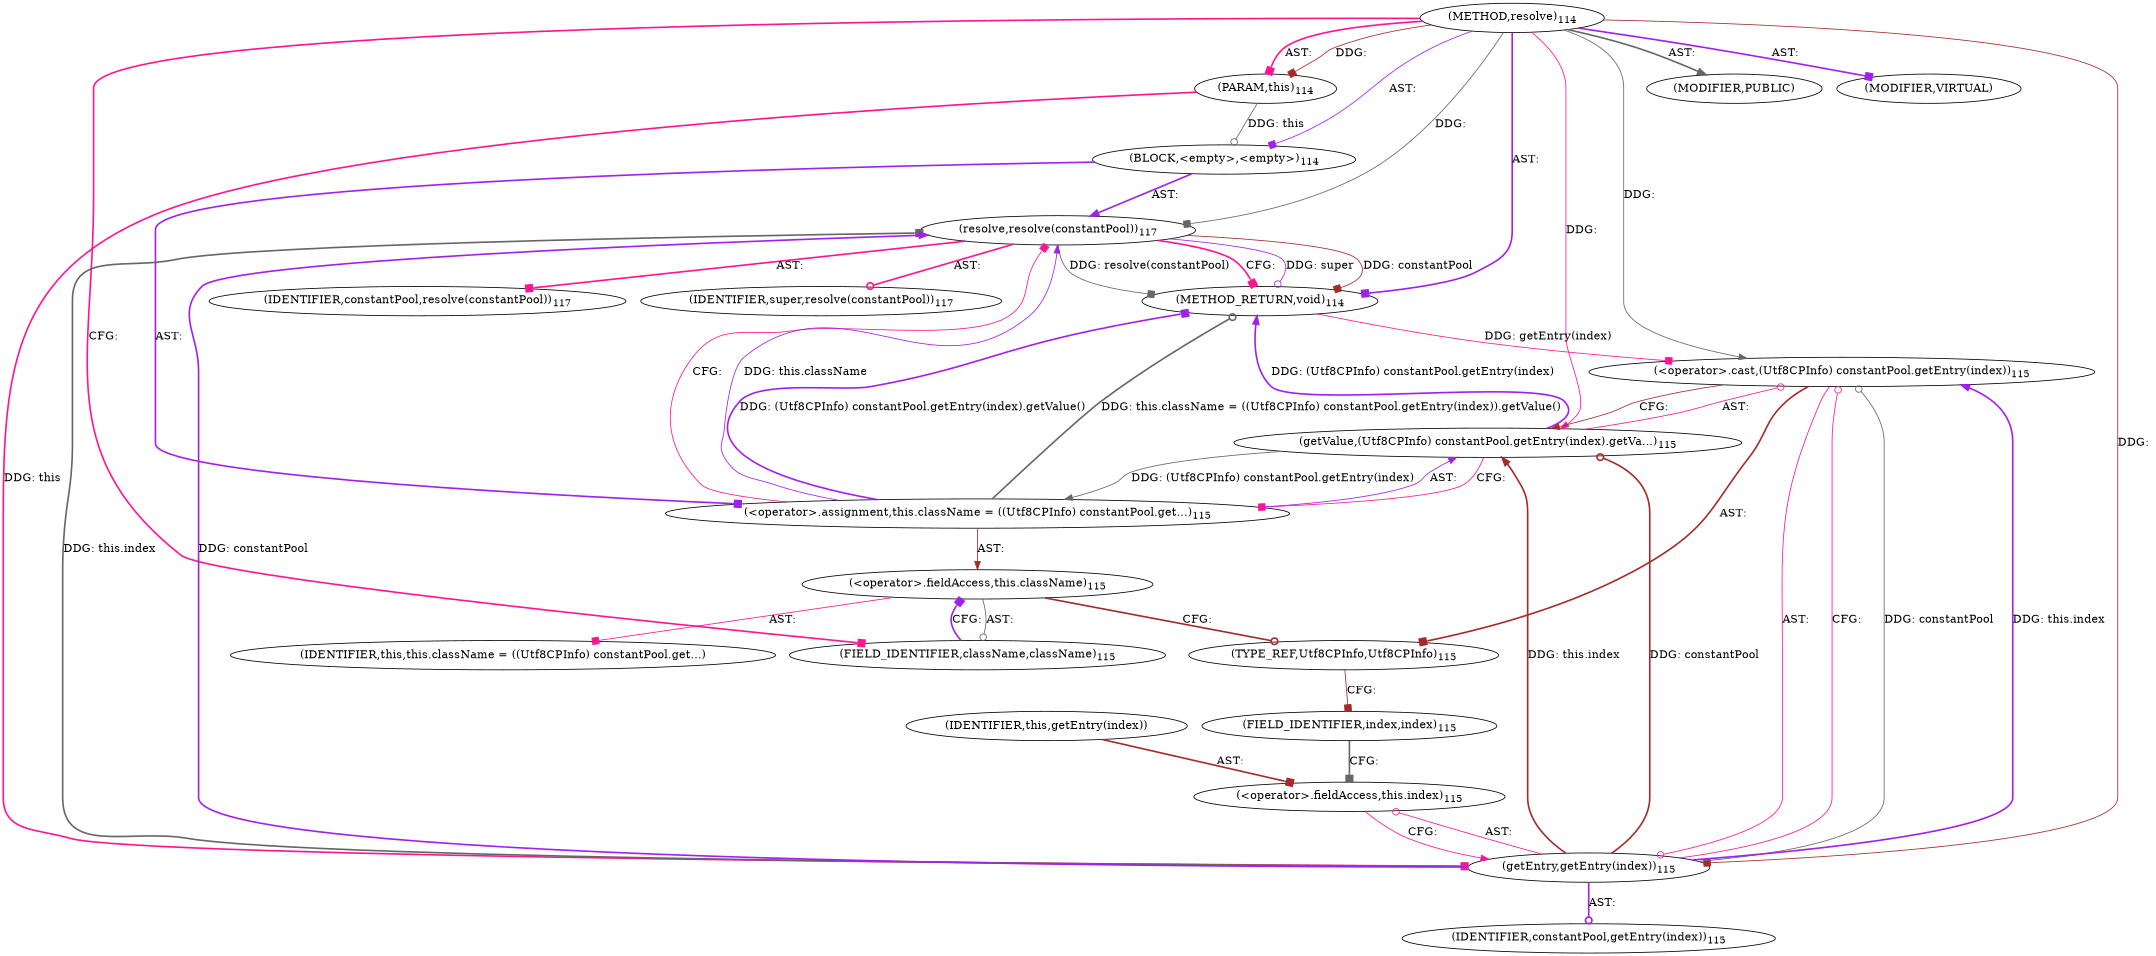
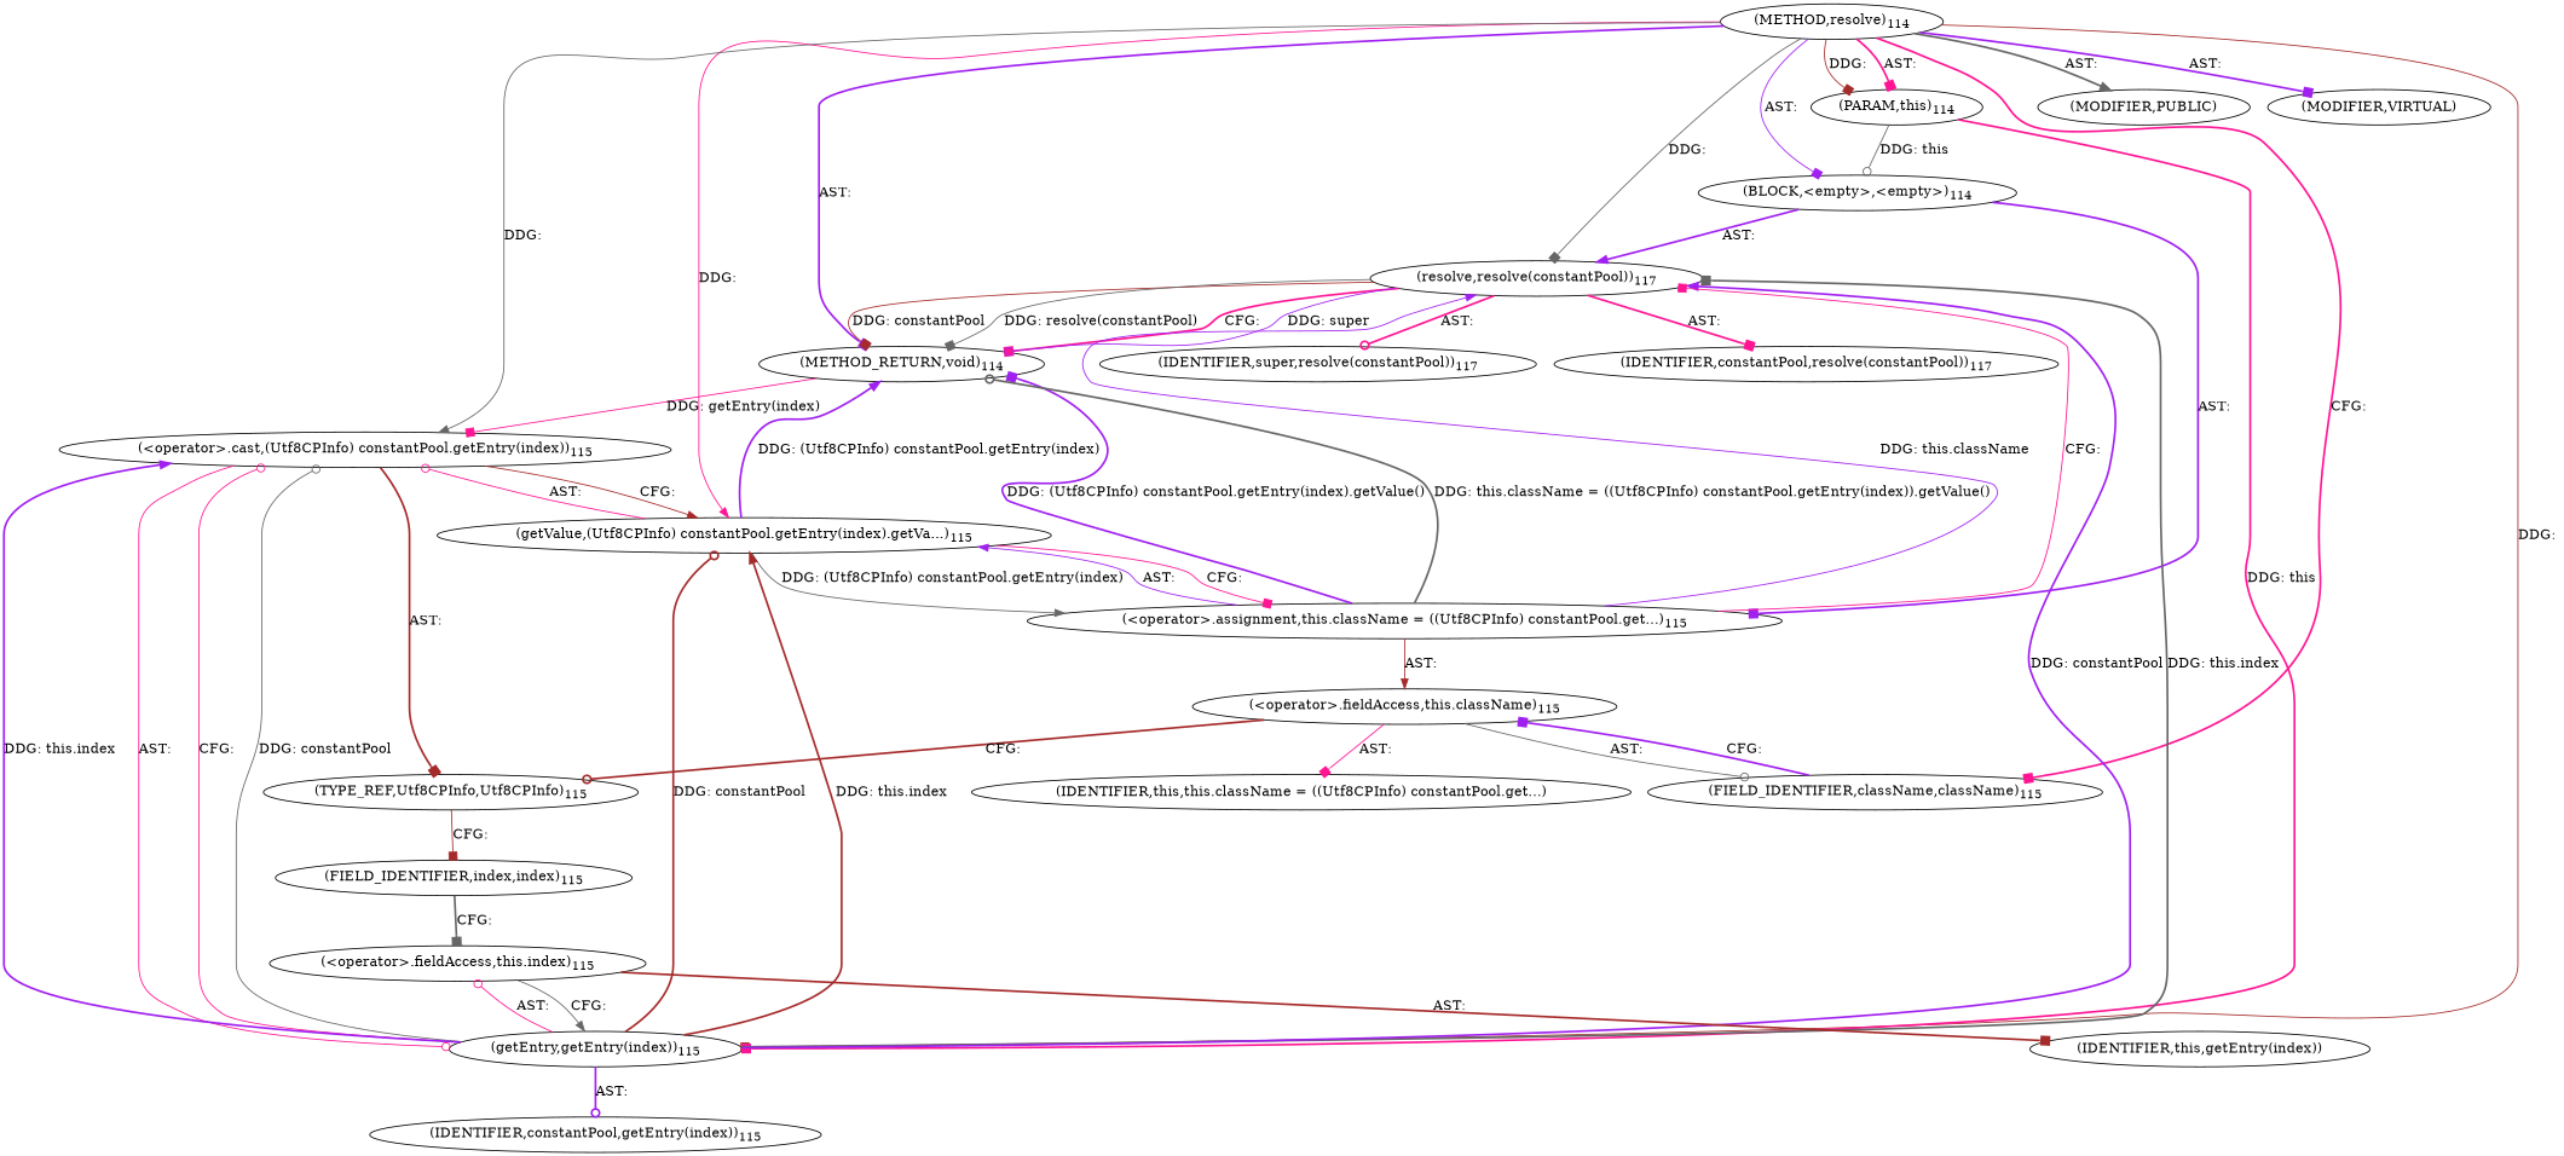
  digraph {
    edge [arrowhead=box color=deeppink style=solid]
    n1 [label=<(METHOD,resolve)<SUB>114</SUB>>]
    n2 [label=<(PARAM,this)<SUB>114</SUB>>]
    n3 [label=<(BLOCK,&lt;empty&gt;,&lt;empty&gt;)<SUB>114</SUB>>]
    n4 [label=<(FIELD_IDENTIFIER,className,className)<SUB>115</SUB>>]
    n5 [label=<(getValue,(Utf8CPInfo) constantPool.getEntry(index).getVa...)<SUB>115</SUB>>]
    n6 [label=<(&lt;operator&gt;.cast,(Utf8CPInfo) constantPool.getEntry(index))<SUB>115</SUB>>]
    n7 [label=<(getEntry,getEntry(index))<SUB>115</SUB>>]
    n8 [label=<(resolve,resolve(constantPool))<SUB>117</SUB>>]
    n9 [label=<(MODIFIER,PUBLIC)>]
    n10 [label=<(MODIFIER,VIRTUAL)>]
    n11 [label=<(METHOD_RETURN,void)<SUB>114</SUB>>]
    n12 [label=<(&lt;operator&gt;.assignment,this.className = ((Utf8CPInfo) constantPool.get...)<SUB>115</SUB>>]
    n13 [label=<(&lt;operator&gt;.fieldAccess,this.className)<SUB>115</SUB>>]
    n14 [label=<(TYPE_REF,Utf8CPInfo,Utf8CPInfo)<SUB>115</SUB>>]
    n15 [label=<(IDENTIFIER,constantPool,getEntry(index))<SUB>115</SUB>>]
    n16 [label=<(&lt;operator&gt;.fieldAccess,this.index)<SUB>115</SUB>>]
    n17 [label=<(IDENTIFIER,super,resolve(constantPool))<SUB>117</SUB>>]
    n18 [label=<(IDENTIFIER,constantPool,resolve(constantPool))<SUB>117</SUB>>]
    n19 [label=<(IDENTIFIER,this,this.className = ((Utf8CPInfo) constantPool.get...)>]
    n20 [label=<(FIELD_IDENTIFIER,index,index)<SUB>115</SUB>>]
    n21 [label=<(IDENTIFIER,this,getEntry(index))>]
    n1 -> n2 [label="AST: " style=bold]
    n1 -> n2 [color=brown label="DDG: "]
    n1 -> n3 [color=purple label="AST: "]
    n1 -> n4 [label="CFG: " style=bold]
    n1 -> n5 [arrowhead=normal label="DDG: "]
    n1 -> n6 [arrowhead=normal color=gray40 label="DDG: "]
    n1 -> n7 [color=brown label="DDG: "]
    n1 -> n8 [color=gray40 label="DDG: "]
    n1 -> n9 [arrowhead=normal color=gray40 label="AST: " style=bold]
    n1 -> n10 [color=purple label="AST: " style=bold]
    n1 -> n11 [color=purple label="AST: " style=bold]
    n2 -> n3 [arrowhead=odot color=gray40 label="DDG: this"]
    n2 -> n7 [label="DDG: this" style=bold]
    n3 -> n8 [arrowhead=normal color=purple label="AST: " style=bold]
    n3 -> n12 [color=purple label="AST: " style=bold]
    n4 -> n13 [color=purple label="CFG: " style=bold]
    n5 -> n6 [arrowhead=odot label="AST: "]
    n5 -> n11 [arrowhead=normal color=purple label="DDG: (Utf8CPInfo) constantPool.getEntry(index)" style=bold]
    n5 -> n12 [label="CFG: "]
    n5 -> n12 [arrowhead=normal color=gray40 label="DDG: (Utf8CPInfo) constantPool.getEntry(index)"]
    n6 -> n5 [arrowhead=normal color=brown label="CFG: "]
    n6 -> n7 [arrowhead=odot label="AST: "]
    n6 -> n14 [color=brown label="AST: " style=bold]
    n7 -> n5 [arrowhead=odot color=brown label="DDG: constantPool" style=bold]
    n7 -> n5 [arrowhead=normal color=brown label="DDG: this.index" style=bold]
    n7 -> n6 [arrowhead=odot label="CFG: "]
    n7 -> n6 [arrowhead=odot color=gray40 label="DDG: constantPool"]
    n7 -> n6 [arrowhead=normal color=purple label="DDG: this.index" style=bold]
    n7 -> n8 [color=gray40 label="DDG: this.index" style=bold]
    n7 -> n8 [arrowhead=normal color=purple label="DDG: constantPool" style=bold]
    n7 -> n15 [arrowhead=odot color=purple label="AST: " style=bold]
    n7 -> n16 [arrowhead=odot label="AST: "]
    n8 -> n11 [label="CFG: " style=bold]
    n8 -> n11 [arrowhead=odot color=purple label="DDG: super"]
    n8 -> n11 [color=brown label="DDG: constantPool"]
    n8 -> n11 [color=gray40 label="DDG: resolve(constantPool)"]
    n8 -> n17 [arrowhead=odot label="AST: " style=bold]
    n8 -> n18 [label="AST: " style=bold]
    n11 -> n6 [label="DDG: getEntry(index)"]
    n12 -> n5 [arrowhead=normal color=purple label="AST: "]
    n12 -> n8 [label="CFG: "]
    n12 -> n8 [arrowhead=normal color=purple label="DDG: this.className"]
    n12 -> n11 [color=purple label="DDG: (Utf8CPInfo) constantPool.getEntry(index).getValue()" style=bold]
    n12 -> n11 [arrowhead=odot color=gray40 label="DDG: this.className = ((Utf8CPInfo) constantPool.getEntry(index)).getValue()" style=bold]
    n12 -> n13 [arrowhead=normal color=brown label="AST: "]
    n13 -> n4 [arrowhead=odot color=gray40 label="AST: "]
    n13 -> n14 [arrowhead=odot color=brown label="CFG: " style=bold]
    n13 -> n19 [label="AST: "]
    n14 -> n20 [color=brown label="CFG: "]
-   n16 -> n7 [arrowhead=normal label="CFG: "]
-   n21 -> n16 [color=brown label="AST: " style=bold]
+   n16 -> n7 [arrowhead=normal color=gray40 label="CFG: "]
+   n16 -> n21 [color=brown label="AST: " style=bold]
    n20 -> n16 [color=gray40 label="CFG: " style=bold]
  }
